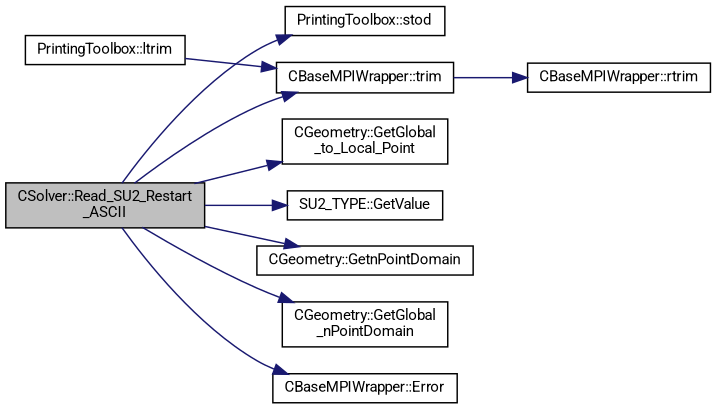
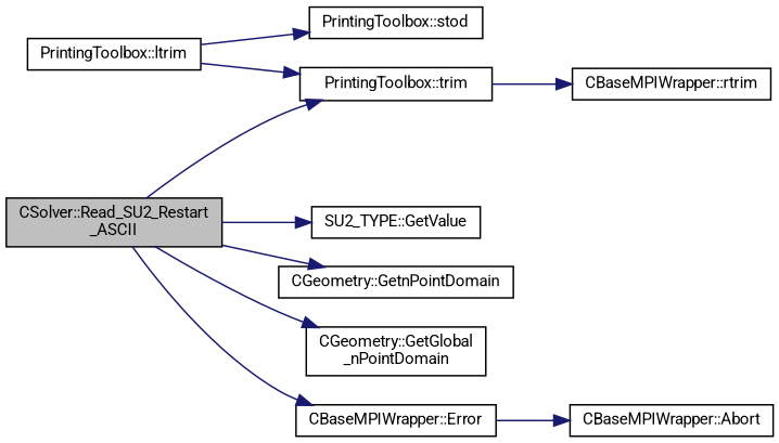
  digraph {
    fontname=Roboto
    rankdir=LR
    node [color=black fillcolor=white fontname=Roboto fontsize=10 shape=record style=filled]
    edge [color=midnightblue fontname=Roboto fontsize=10 labelfontname=Helvetica labelfontsize=10 style=solid]
    n1 [fillcolor=grey75 fontcolor=black height=0.2 label="CSolver::Read_SU2_Restart\l_ASCII" width=0.4]
    n2 [height=0.2 label="CBaseMPIWrapper::Error" width=0.4]
-   n3 [height=0.2 label="CBaseMPIWrapper::trim" width=0.4]
+   n3 [height=0.2 label="PrintingToolbox::trim" width=0.4]
    n4 [height=0.2 label="CGeometry::GetnPointDomain" width=0.4]
    n5 [height=0.2 label="CGeometry::GetGlobal\l_nPointDomain" width=0.4]
-   n6 [height=0.2 label="CGeometry::GetGlobal\l_to_Local_Point" width=0.4]
    n7 [height=0.2 label="SU2_TYPE::GetValue" width=0.4]
    n8 [height=0.2 label="PrintingToolbox::stod" width=0.4]
+   n9 [height=0.2 label="CBaseMPIWrapper::Abort" width=0.4]
    n10 [height=0.2 label="CBaseMPIWrapper::rtrim" width=0.4]
    n11 [height=0.2 label="PrintingToolbox::ltrim" width=0.4]
    n1 -> n2
    n1 -> n3
    n1 -> n4
    n1 -> n5
-   n1 -> n6
    n1 -> n7
-   n1 -> n8
+   n11 -> n8
+   n2 -> n9
    n3 -> n10
    n11 -> n3
  }
